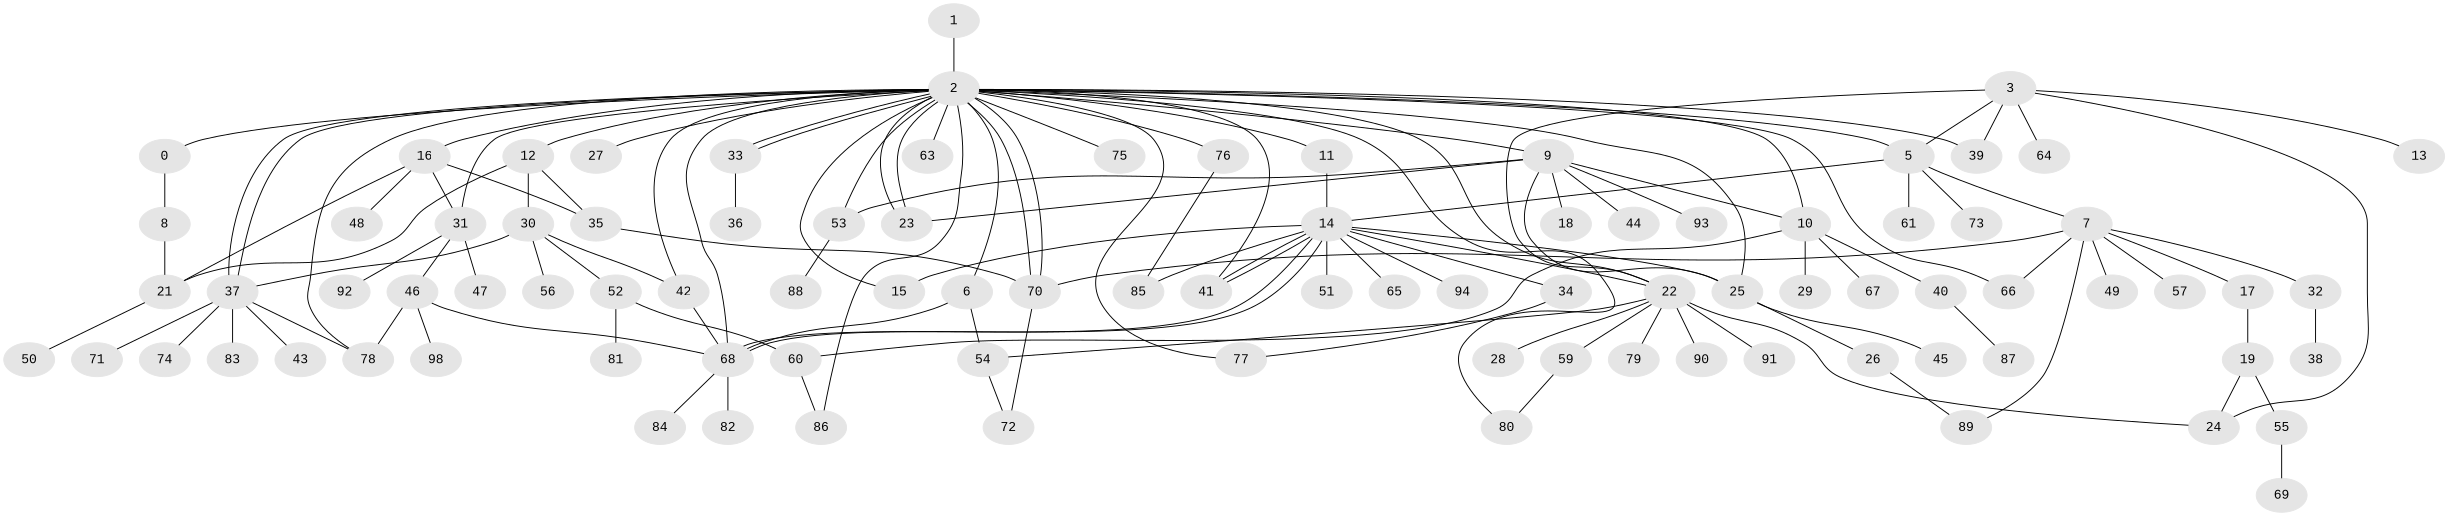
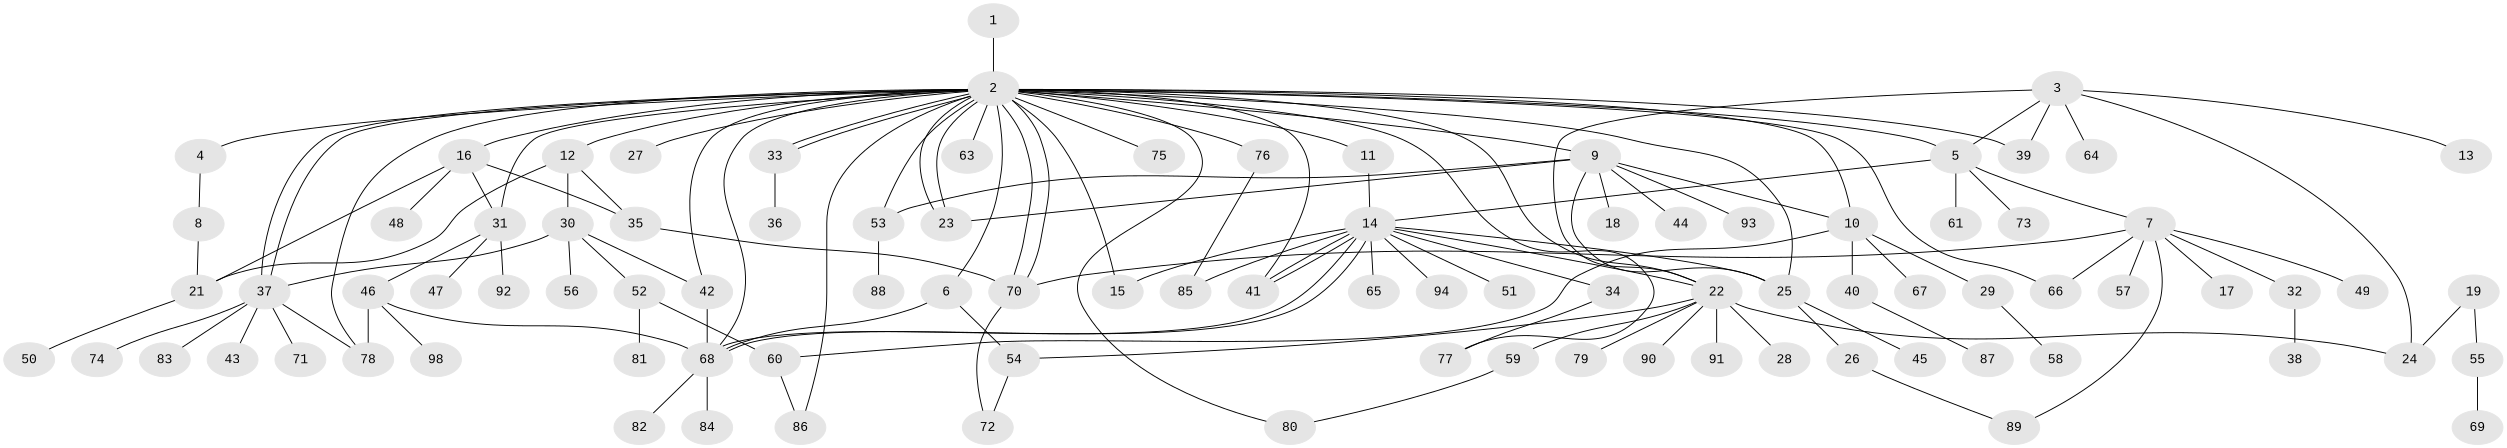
  graph {
    fontname="Liberation Mono"
    node [color=gray90 fontname="Liberation Mono" style=filled]
    edge [fontname="Liberation Mono"]
    1
    2
-   4 [label=0]
+   4
    5
    6
    9
    10
    11
    12
    15
    16
    22
    23
    25
    27
    31
    33
    37
    39
    41
    42
    53
    63
    66
    68
    70
    75
    76
    77
    78
    80
    86
    3
    13
    24
    64
    8
    7
    14
    61
    73
    54
    18
    44
    93
    29
    40
    60
    67
    21
    30
    35
    48
    28
    59
    79
    90
    91
    26
    45
    46
    47
    92
    36
    43
    71
    74
    83
    88
    82
    84
    72
    85
    17
    32
    49
    57
    89
    34
    51
    65
    94
    19
    38
    50
+   58
    87
    52
    56
    55
    69
    81
    n93 [label=98]
    1 -- 2
    2 -- 4
    2 -- 5
    2 -- 6
    2 -- 9
    2 -- 10
    2 -- 11
    2 -- 12
    2 -- 15
    2 -- 16
    2 -- 22
    2 -- 23
    2 -- 23
    2 -- 25
    2 -- 27
    2 -- 31
    2 -- 33
    2 -- 33
    2 -- 37
    2 -- 37
    2 -- 39
    2 -- 41
    2 -- 42
    2 -- 53
    2 -- 63
    2 -- 66
    2 -- 68
    2 -- 70
    2 -- 70
    2 -- 75
    2 -- 76
    2 -- 77
    2 -- 78
    2 -- 80
    2 -- 86
    4 -- 8
    5 -- 7
    5 -- 14
    5 -- 61
    5 -- 73
    6 -- 68
    6 -- 54
    9 -- 10
    9 -- 23
    9 -- 25
    9 -- 53
    9 -- 18
    9 -- 44
    9 -- 93
    10 -- 29
    10 -- 40
    10 -- 60
    10 -- 67
    11 -- 14
    12 -- 21
    12 -- 30
    12 -- 35
    16 -- 31
    16 -- 21
    16 -- 35
    16 -- 48
    22 -- 24
    22 -- 54
    22 -- 28
    22 -- 59
    22 -- 79
    22 -- 90
    22 -- 91
    25 -- 26
    25 -- 45
    31 -- 46
    31 -- 47
    31 -- 92
    33 -- 36
    37 -- 78
    37 -- 43
    37 -- 71
    37 -- 74
    37 -- 83
    42 -- 68
    53 -- 88
    68 -- 82
    68 -- 84
    70 -- 72
    76 -- 85
    3 -- 5
    3 -- 22
    3 -- 39
    3 -- 13
    3 -- 24
    3 -- 64
    8 -- 21
    7 -- 66
    7 -- 70
    7 -- 17
    7 -- 32
    7 -- 49
    7 -- 57
    7 -- 89
    14 -- 15
    14 -- 22
    14 -- 25
    14 -- 41
    14 -- 41
    14 -- 68
    14 -- 68
    14 -- 85
    14 -- 34
    14 -- 51
    14 -- 65
    14 -- 94
    54 -- 72
+   29 -- 58
    40 -- 87
    60 -- 86
    21 -- 50
    30 -- 37
    30 -- 42
    30 -- 52
    30 -- 56
    35 -- 70
    59 -- 80
    26 -- 89
    46 -- 68
    46 -- 78
    46 -- n93
-   17 -- 19
    32 -- 38
    34 -- 77
    19 -- 24
    19 -- 55
    52 -- 60
    52 -- 81
    55 -- 69
  }
